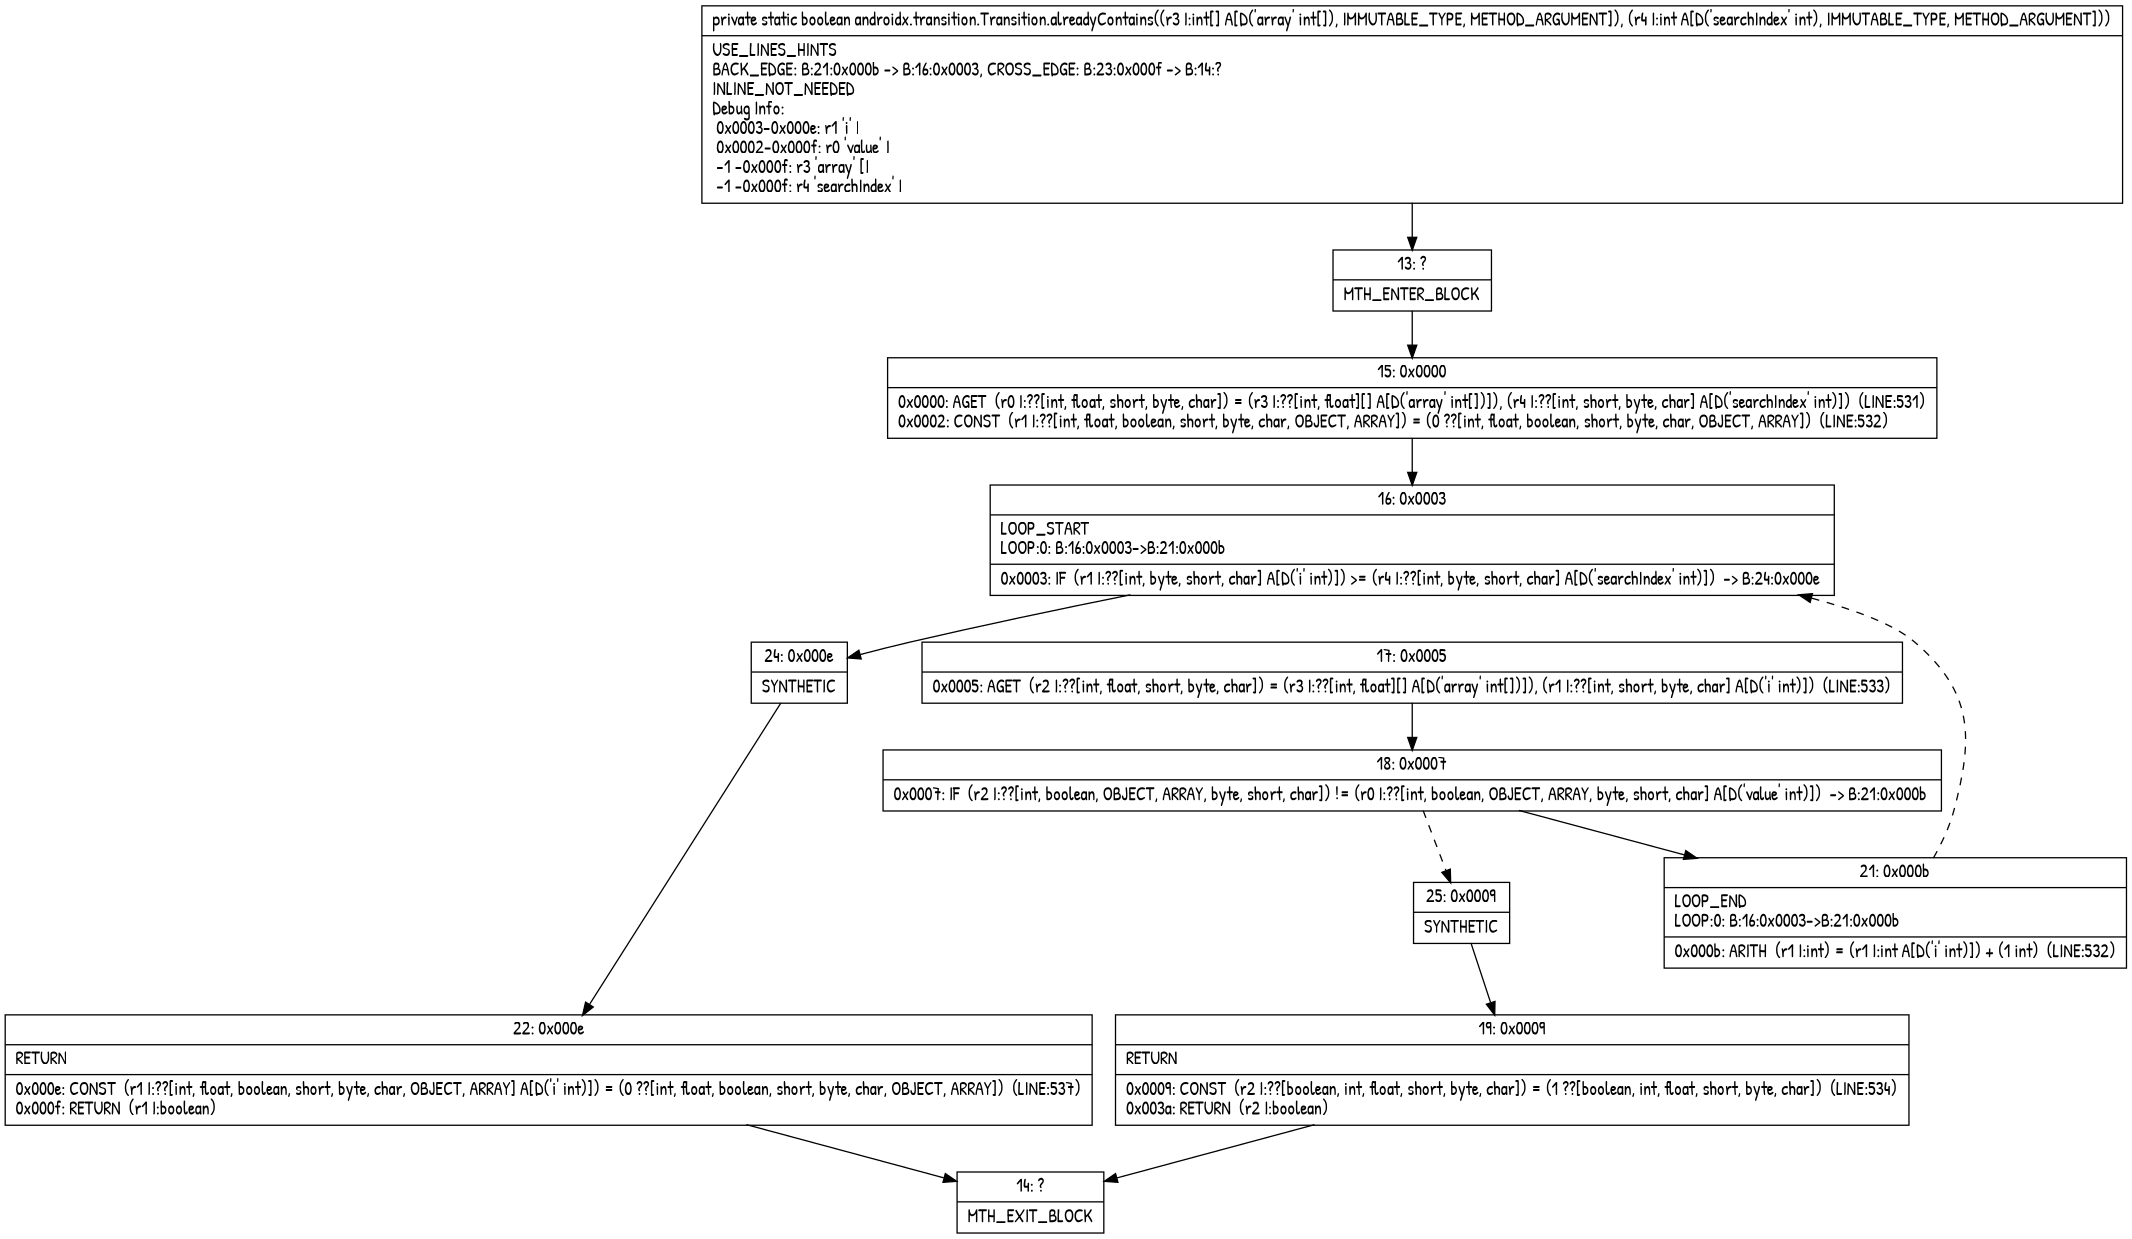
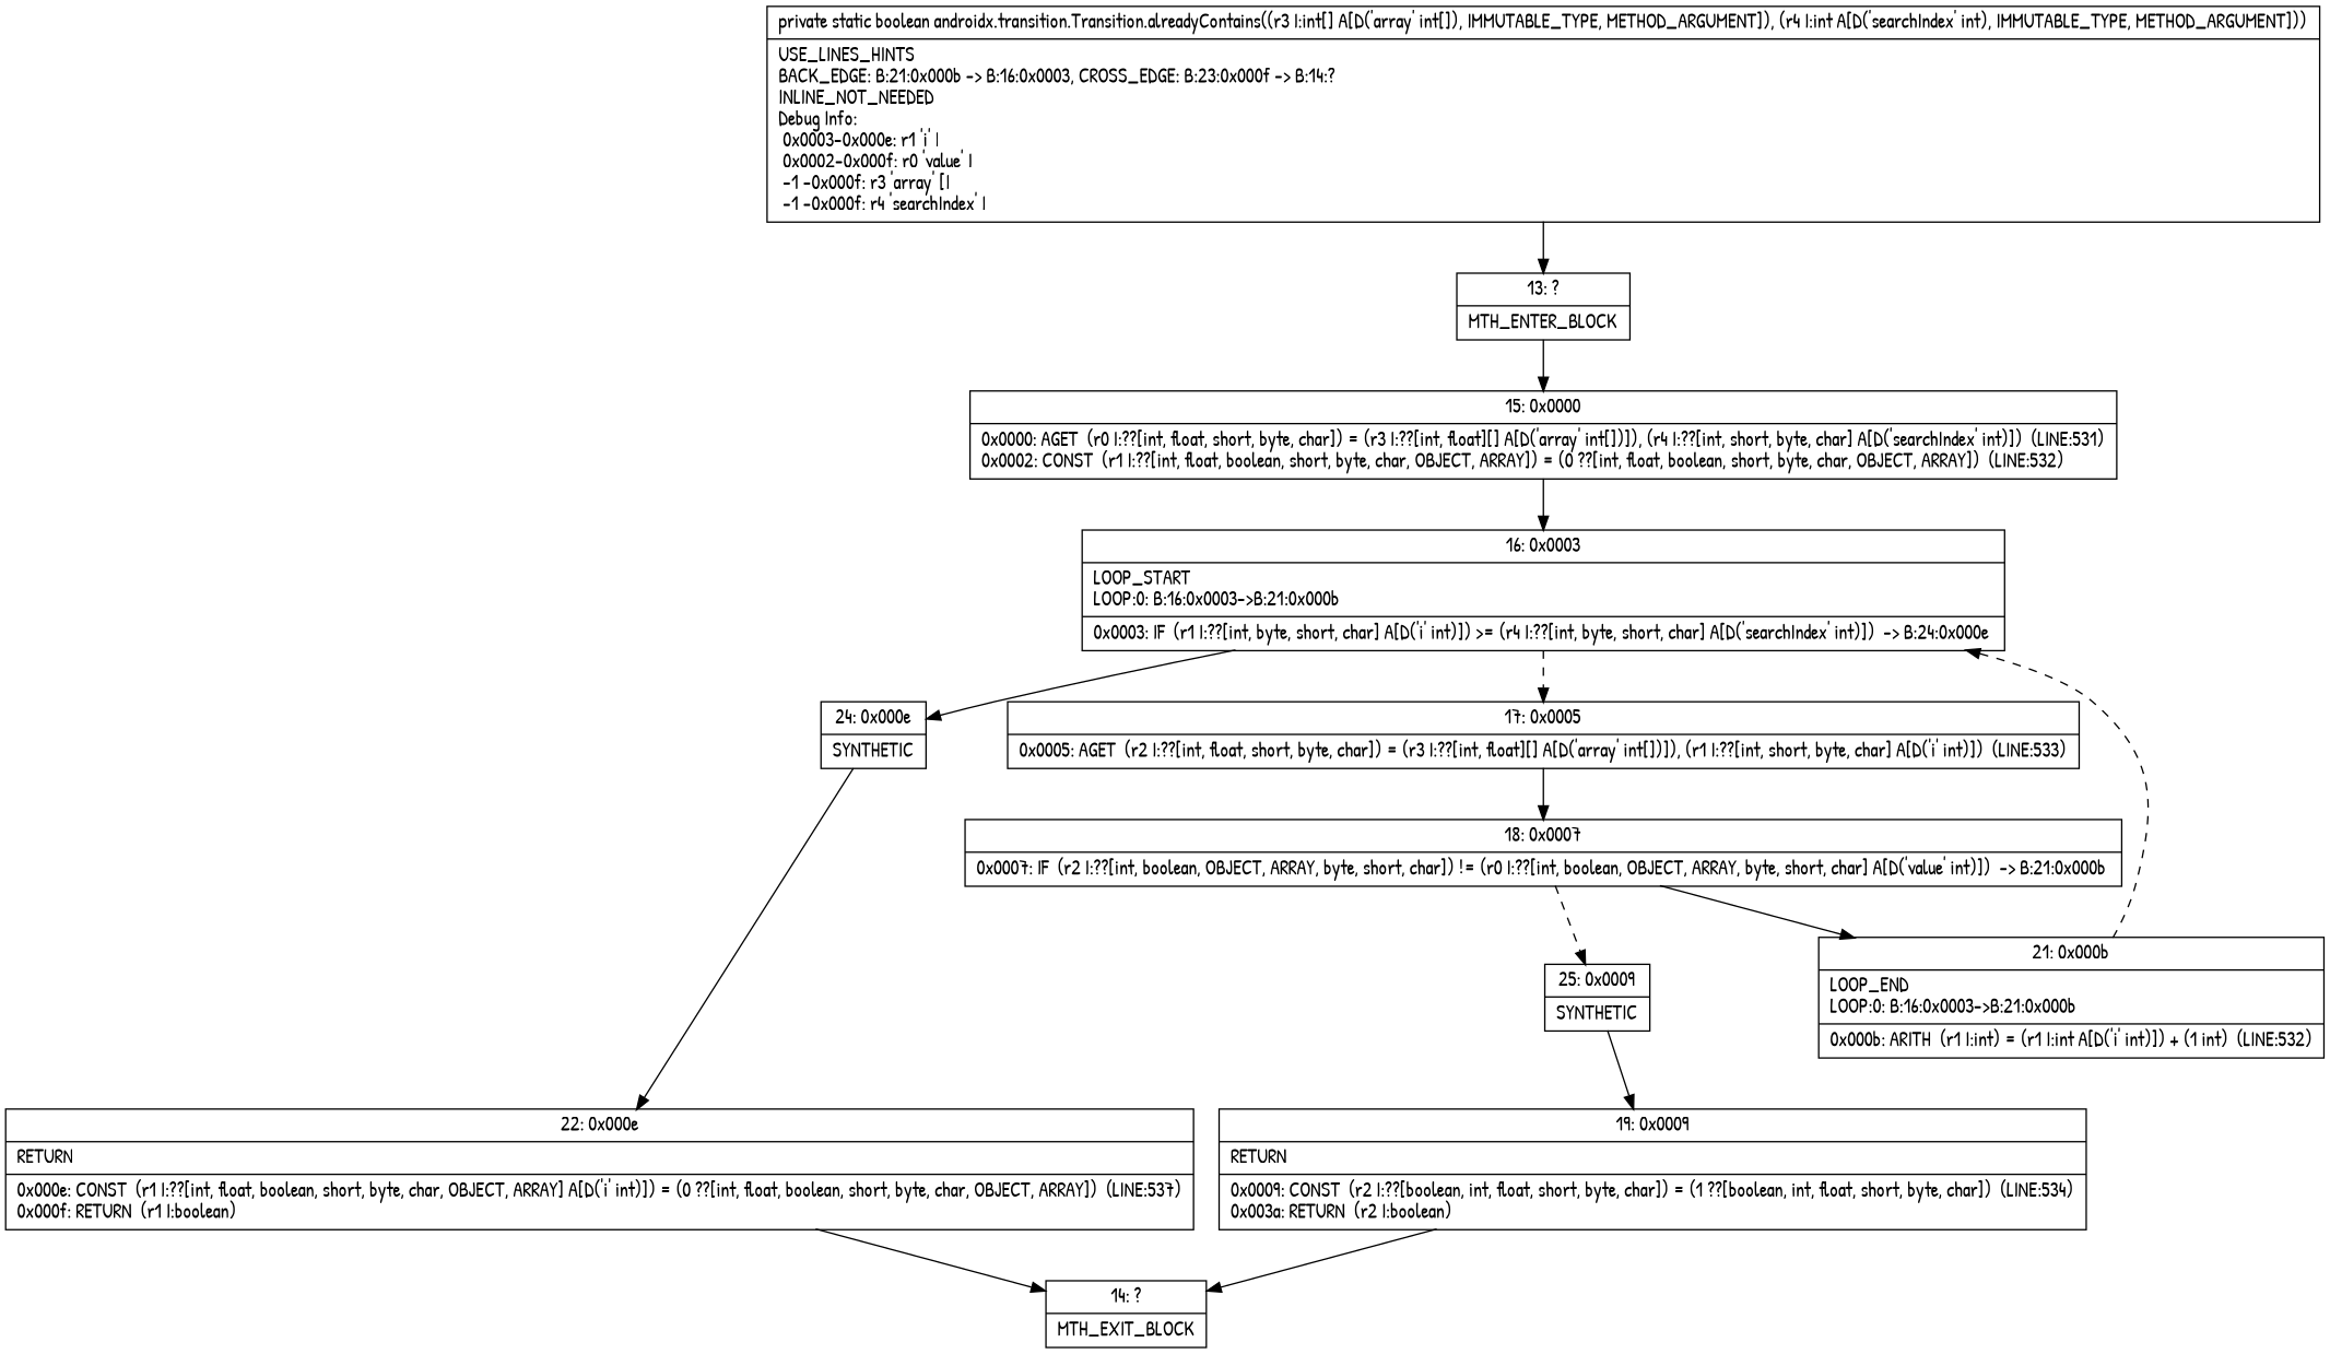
  digraph {
    fontname="Patrick Hand"
    node [fontname="Patrick Hand" shape=record]
    edge [fontname="Patrick Hand"]
    n1 [label="{13\:\ ?|MTH_ENTER_BLOCK\l}"]
    n2 [label="{15\:\ 0x0000|0x0000: AGET  (r0 I:??[int, float, short, byte, char]) = (r3 I:??[int, float][] A[D('array' int[])]), (r4 I:??[int, short, byte, char] A[D('searchIndex' int)])  (LINE:531)\l0x0002: CONST  (r1 I:??[int, float, boolean, short, byte, char, OBJECT, ARRAY]) = (0 ??[int, float, boolean, short, byte, char, OBJECT, ARRAY])  (LINE:532)\l}"]
    n3 [label="{16\:\ 0x0003|LOOP_START\lLOOP:0: B:16:0x0003\-\>B:21:0x000b\l|0x0003: IF  (r1 I:??[int, byte, short, char] A[D('i' int)]) \>= (r4 I:??[int, byte, short, char] A[D('searchIndex' int)])  \-\> B:24:0x000e \l}"]
    n4 [label="{17\:\ 0x0005|0x0005: AGET  (r2 I:??[int, float, short, byte, char]) = (r3 I:??[int, float][] A[D('array' int[])]), (r1 I:??[int, short, byte, char] A[D('i' int)])  (LINE:533)\l}"]
    n5 [label="{24\:\ 0x000e|SYNTHETIC\l}"]
    n6 [label="{18\:\ 0x0007|0x0007: IF  (r2 I:??[int, boolean, OBJECT, ARRAY, byte, short, char]) != (r0 I:??[int, boolean, OBJECT, ARRAY, byte, short, char] A[D('value' int)])  \-\> B:21:0x000b \l}"]
    n7 [label="{22\:\ 0x000e|RETURN\l|0x000e: CONST  (r1 I:??[int, float, boolean, short, byte, char, OBJECT, ARRAY] A[D('i' int)]) = (0 ??[int, float, boolean, short, byte, char, OBJECT, ARRAY])  (LINE:537)\l0x000f: RETURN  (r1 I:boolean) \l}"]
    n8 [label="{21\:\ 0x000b|LOOP_END\lLOOP:0: B:16:0x0003\-\>B:21:0x000b\l|0x000b: ARITH  (r1 I:int) = (r1 I:int A[D('i' int)]) + (1 int)  (LINE:532)\l}"]
    n9 [label="{25\:\ 0x0009|SYNTHETIC\l}"]
    n10 [label="{19\:\ 0x0009|RETURN\l|0x0009: CONST  (r2 I:??[boolean, int, float, short, byte, char]) = (1 ??[boolean, int, float, short, byte, char])  (LINE:534)\l0x003a: RETURN  (r2 I:boolean) \l}"]
    n11 [label="{14\:\ ?|MTH_EXIT_BLOCK\l}"]
    n12 [label="{private static boolean androidx.transition.Transition.alreadyContains((r3 I:int[] A[D('array' int[]), IMMUTABLE_TYPE, METHOD_ARGUMENT]), (r4 I:int A[D('searchIndex' int), IMMUTABLE_TYPE, METHOD_ARGUMENT]))  | USE_LINES_HINTS\lBACK_EDGE: B:21:0x000b \-\> B:16:0x0003, CROSS_EDGE: B:23:0x000f \-\> B:14:?\lINLINE_NOT_NEEDED\lDebug Info:\l  0x0003\-0x000e: r1 'i' I\l  0x0002\-0x000f: r0 'value' I\l  \-1 \-0x000f: r3 'array' [I\l  \-1 \-0x000f: r4 'searchIndex' I\l}"]
    n1 -> n2
    n2 -> n3
+   n3 -> n4 [style=dashed]
    n3 -> n5
    n4 -> n6
    n5 -> n7
    n6 -> n8
    n6 -> n9 [style=dashed]
    n7 -> n11
    n8 -> n3 [style=dashed]
    n9 -> n10
    n10 -> n11
    n12 -> n1
  }
